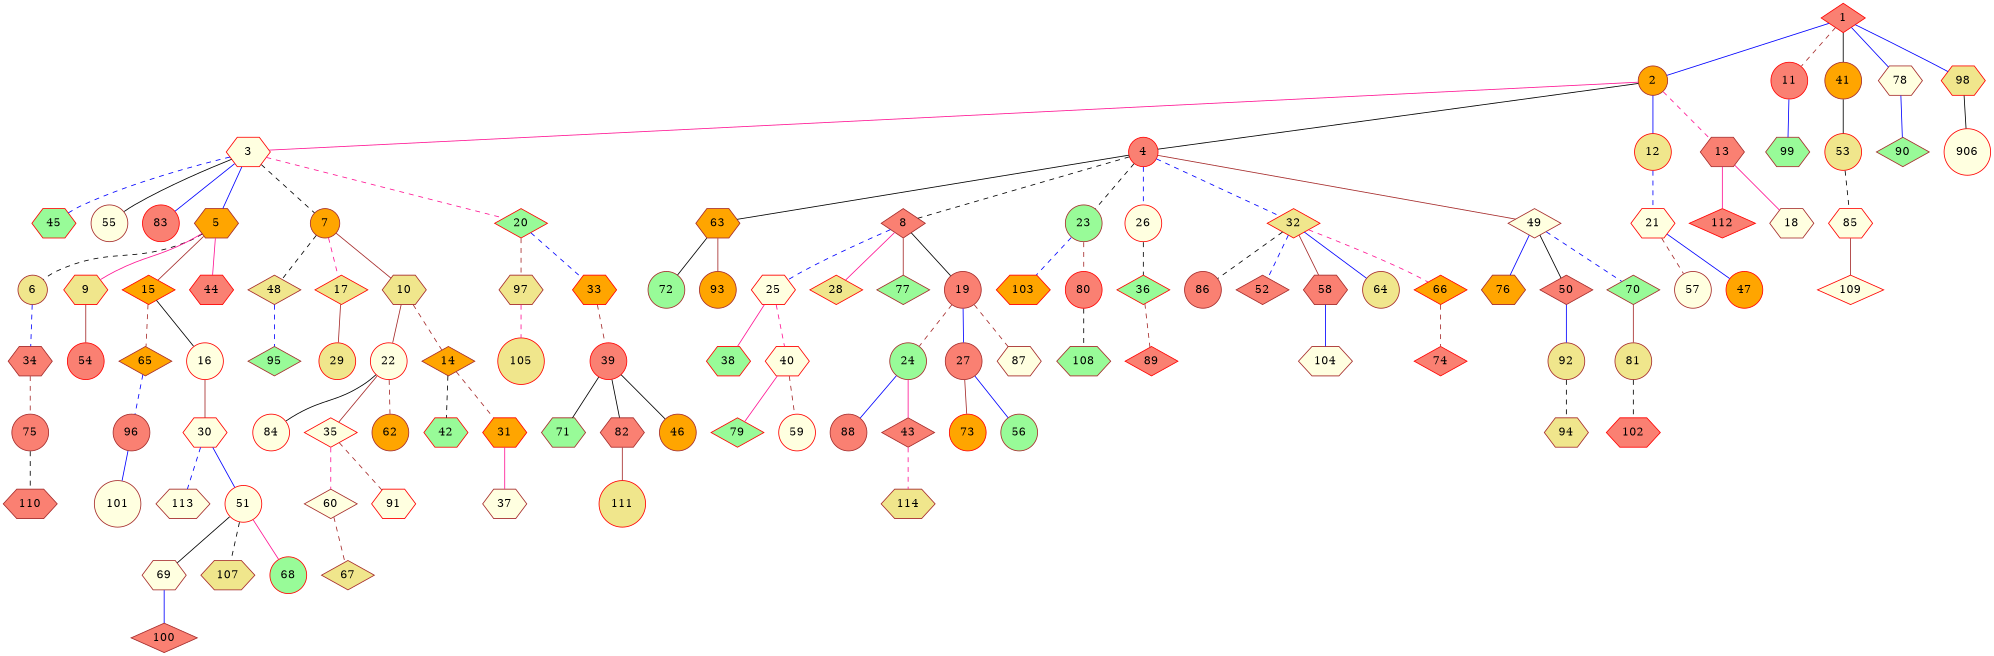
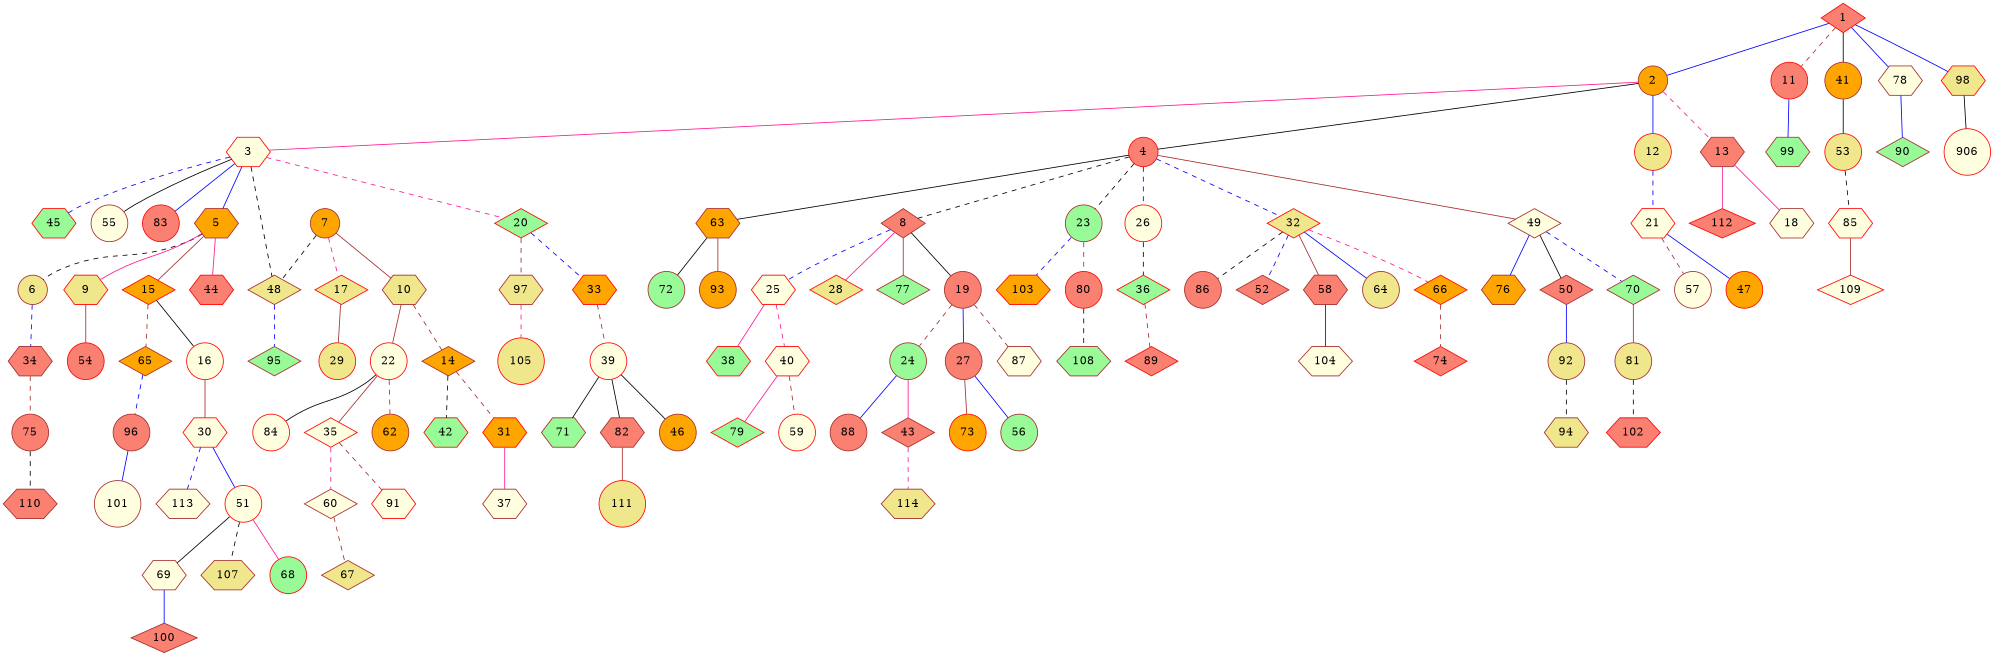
  graph {
    node [color=brown fillcolor=salmon shape=circle style=filled]
    edge [color=blue style=solid]
    1 [color=red shape=diamond]
    2 [fillcolor=orange]
    11 [color=red]
    41 [fillcolor=orange]
    78 [fillcolor=lightyellow shape=hexagon]
    98 [color=red fillcolor=khaki shape=hexagon]
    3 [color=red fillcolor=lightyellow shape=hexagon]
    4 [color=red]
    12 [color=red fillcolor=khaki]
    13 [shape=hexagon]
    99 [fillcolor=palegreen shape=hexagon]
    53 [color=red fillcolor=khaki]
    90 [fillcolor=palegreen shape=diamond]
    n14 [color=red fillcolor=lightyellow label=906]
    5 [fillcolor=orange shape=hexagon]
    7 [fillcolor=orange]
    20 [color=red fillcolor=palegreen shape=diamond]
    45 [color=red fillcolor=palegreen shape=hexagon]
    55 [fillcolor=lightyellow]
    83 [color=red]
    8 [shape=diamond]
    23 [fillcolor=palegreen]
    26 [color=red fillcolor=lightyellow]
    32 [color=red fillcolor=khaki shape=diamond]
    49 [fillcolor=lightyellow shape=diamond]
    63 [fillcolor=orange shape=hexagon]
    21 [color=red fillcolor=lightyellow shape=hexagon]
    18 [fillcolor=lightyellow shape=hexagon]
    112 [color=red shape=diamond]
    6 [fillcolor=khaki]
    9 [color=red fillcolor=khaki shape=hexagon]
    15 [color=red fillcolor=orange shape=diamond]
    44 [color=red shape=hexagon]
    10 [fillcolor=khaki shape=hexagon]
    17 [color=red fillcolor=khaki shape=diamond]
    48 [fillcolor=khaki shape=diamond]
    33 [color=red fillcolor=orange shape=hexagon]
    97 [fillcolor=khaki shape=hexagon]
    19
    25 [color=red fillcolor=lightyellow shape=hexagon]
    28 [color=red fillcolor=khaki shape=diamond]
    77 [fillcolor=palegreen shape=diamond]
    80 [color=red]
    103 [color=red fillcolor=orange shape=hexagon]
    36 [color=red fillcolor=palegreen shape=diamond]
    52 [shape=diamond]
    58 [shape=hexagon]
    64 [fillcolor=khaki]
    66 [color=red fillcolor=orange shape=diamond]
    86
    50 [shape=diamond]
    70 [fillcolor=palegreen shape=diamond]
    76 [fillcolor=orange shape=hexagon]
    72 [fillcolor=palegreen]
    93 [fillcolor=orange]
    34 [shape=hexagon]
    54 [color=red]
    16 [color=red fillcolor=lightyellow]
    65 [fillcolor=orange shape=diamond]
    75
    14 [fillcolor=orange shape=diamond]
    22 [color=red fillcolor=lightyellow]
    29 [color=red fillcolor=khaki]
    95 [fillcolor=palegreen shape=diamond]
    24 [fillcolor=palegreen]
    27
    87 [fillcolor=lightyellow shape=hexagon]
    38 [color=red fillcolor=palegreen shape=hexagon]
    40 [color=red fillcolor=lightyellow shape=hexagon]
    31 [color=red fillcolor=orange shape=hexagon]
    42 [color=red fillcolor=palegreen shape=hexagon]
    35 [color=red fillcolor=lightyellow shape=diamond]
    62 [fillcolor=orange]
    84 [color=red fillcolor=lightyellow]
    47 [color=red fillcolor=orange]
    57 [fillcolor=lightyellow]
    37 [fillcolor=lightyellow shape=hexagon]
    30 [color=red fillcolor=lightyellow shape=hexagon]
    96
    51 [color=red fillcolor=lightyellow]
    113 [fillcolor=lightyellow shape=hexagon]
    43 [shape=diamond]
    88
    56 [fillcolor=palegreen]
    73 [color=red fillcolor=orange]
-   39 [color=red]
+   39 [color=red fillcolor=lightyellow]
    105 [color=red fillcolor=khaki]
    60 [fillcolor=lightyellow shape=diamond]
    91 [color=red fillcolor=lightyellow shape=hexagon]
    108 [fillcolor=palegreen shape=hexagon]
    114 [fillcolor=khaki shape=hexagon]
    59 [color=red fillcolor=lightyellow]
    79 [color=red fillcolor=palegreen shape=diamond]
    89 [color=red shape=diamond]
    68 [color=red fillcolor=palegreen]
    69 [fillcolor=lightyellow shape=hexagon]
    107 [fillcolor=khaki shape=hexagon]
    104 [fillcolor=lightyellow shape=hexagon]
    74 [color=red shape=diamond]
    46 [fillcolor=orange]
    71 [fillcolor=palegreen shape=hexagon]
    82 [shape=hexagon]
    110 [shape=hexagon]
    67 [fillcolor=khaki shape=diamond]
    111 [color=red fillcolor=khaki]
    85 [color=red fillcolor=lightyellow shape=hexagon]
    92 [fillcolor=khaki]
    81 [fillcolor=khaki]
    94 [fillcolor=khaki shape=hexagon]
    100 [shape=diamond]
    109 [color=red fillcolor=lightyellow shape=diamond]
    101 [fillcolor=lightyellow]
    102 [color=red shape=hexagon]
    1 -- 2
    1 -- 11 [color=brown style=dashed]
    1 -- 41 [color=black]
    1 -- 78
    1 -- 98
    2 -- 3 [color=deeppink]
    2 -- 4 [color=black]
    2 -- 12
    2 -- 13 [color=deeppink style=dashed]
    11 -- 99
    41 -- 53 [color=black]
    78 -- 90
    98 -- n14 [color=black]
    3 -- 5
-   3 -- 7 [color=black style=dashed]
+   3 -- 48 [color=black style=dashed]
    3 -- 20 [color=deeppink style=dashed]
    3 -- 45 [style=dashed]
    3 -- 55 [color=black]
    3 -- 83
    4 -- 8 [color=black style=dashed]
    4 -- 23 [color=black style=dashed]
    4 -- 26 [style=dashed]
    4 -- 32 [style=dashed]
    4 -- 49 [color=brown]
    4 -- 63 [color=black]
    12 -- 21 [style=dashed]
    13 -- 18 [color=deeppink]
    13 -- 112 [color=deeppink]
    53 -- 85 [color=black style=dashed]
    5 -- 6 [color=black style=dashed]
    5 -- 9 [color=deeppink]
    5 -- 15 [color=brown]
    5 -- 44 [color=deeppink]
    7 -- 10 [color=brown]
    7 -- 17 [color=deeppink style=dashed]
    7 -- 48 [color=black style=dashed]
    20 -- 33 [style=dashed]
    20 -- 97 [color=brown style=dashed]
    8 -- 19 [color=black]
    8 -- 25 [style=dashed]
    8 -- 28 [color=deeppink]
    8 -- 77 [color=brown]
    23 -- 80 [color=brown style=dashed]
    23 -- 103 [style=dashed]
    26 -- 36 [color=black style=dashed]
    32 -- 52 [style=dashed]
    32 -- 58 [color=brown]
    32 -- 64
    32 -- 66 [color=deeppink style=dashed]
    32 -- 86 [color=black style=dashed]
    49 -- 50 [color=black]
    49 -- 70 [style=dashed]
    49 -- 76
    63 -- 72 [color=black]
    63 -- 93 [color=brown]
    21 -- 47
    21 -- 57 [color=brown style=dashed]
    6 -- 34 [style=dashed]
    9 -- 54 [color=brown]
    15 -- 16 [color=black]
    15 -- 65 [color=brown style=dashed]
    10 -- 14 [color=brown style=dashed]
    10 -- 22 [color=brown]
    17 -- 29 [color=brown]
    48 -- 95 [style=dashed]
    33 -- 39 [color=brown style=dashed]
    97 -- 105 [color=deeppink style=dashed]
    19 -- 24 [color=brown style=dashed]
    19 -- 27
    19 -- 87 [color=brown style=dashed]
    25 -- 38 [color=deeppink]
    25 -- 40 [color=deeppink style=dashed]
    80 -- 108 [color=black style=dashed]
    36 -- 89 [color=brown style=dashed]
    58 -- 104
    66 -- 74 [color=brown style=dashed]
    50 -- 92
    70 -- 81 [color=brown]
    34 -- 75 [color=brown style=dashed]
    16 -- 30 [color=brown]
    65 -- 96 [style=dashed]
    75 -- 110 [color=black style=dashed]
    14 -- 31 [color=brown style=dashed]
    14 -- 42 [color=black style=dashed]
    22 -- 35 [color=brown]
    22 -- 62 [color=brown style=dashed]
    22 -- 84 [color=black]
    24 -- 43 [color=deeppink]
    24 -- 88
    27 -- 56
    27 -- 73 [color=brown]
    40 -- 59 [color=brown style=dashed]
    40 -- 79 [color=deeppink]
    31 -- 37 [color=deeppink]
    35 -- 60 [color=deeppink style=dashed]
    35 -- 91 [color=brown style=dashed]
    30 -- 51
    30 -- 113 [style=dashed]
    96 -- 101
    51 -- 68 [color=deeppink]
    51 -- 69 [color=black]
    51 -- 107 [color=black style=dashed]
    43 -- 114 [color=deeppink style=dashed]
    39 -- 46 [color=black]
    39 -- 71 [color=black]
    39 -- 82 [color=black]
    60 -- 67 [color=brown style=dashed]
    69 -- 100
    82 -- 111 [color=brown]
    85 -- 109 [color=brown]
    92 -- 94 [color=black style=dashed]
    81 -- 102 [color=black style=dashed]
  }
